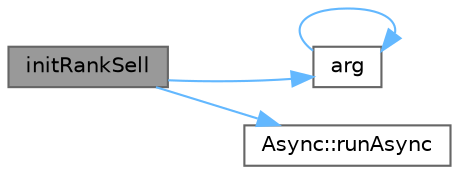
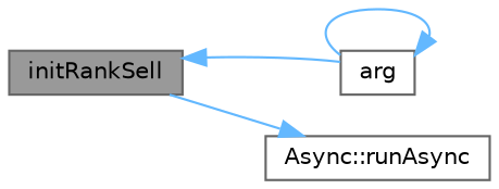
  digraph {
    rankdir=LR
    node [color=grey40 fillcolor=white fontname=Helvetica fontsize=10 shape=box style=filled]
    edge [color=steelblue1 fontname=Helvetica fontsize=10 labelfontname=Helvetica labelfontsize=10 style=solid]
    n1 [color=gray40 fillcolor=grey60 fontcolor=black height=0.2 label=initRankSell width=0.4]
    n2 [height=0.2 label=arg width=0.4]
    n3 [height=0.2 label="Async::runAsync" width=0.4]
-   n1 -> n2
+   n2 -> n1
    n1 -> n3
    n2 -> n2
  }
